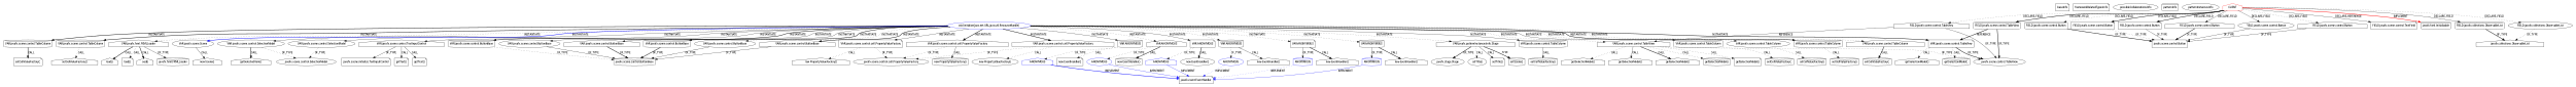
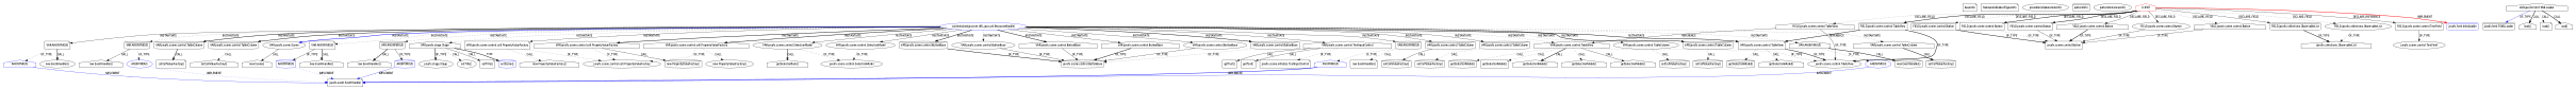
  digraph {
    fontname="Roboto Condensed"
    node [fontname="Roboto Condensed" shape=house isFrameworkType=false vertexType=VARIABLE_EXPRESION]
    edge [fontname="Roboto Condensed" style=dotted]
    baseInfo [category=pattern graphId=467 isAnonymous=false possibleRelation=true shape=note isFrameworkType="" vertexType=""]
    frameworkRelatedTypesInfo [0="javafx.fxml.Initializable" shape=note isFrameworkType="" vertexType=""]
    possibleCollaborationsInfo [0="467~INSTANTIATION-OVERRIDING_METHOD_DECLARATION-~javafx.fxml.Initializable ~javafx.event.EventHandler ~false~true" 1="467~INSTANTIATION-OVERRIDING_METHOD_DECLARATION-~javafx.fxml.Initializable ~javafx.event.EventHandler ~false~true" 2="467~INSTANTIATION-OVERRIDING_METHOD_DECLARATION-~javafx.fxml.Initializable ~javafx.event.EventHandler ~false~true" 3="467~INSTANTIATION-OVERRIDING_METHOD_DECLARATION-~javafx.fxml.Initializable ~javafx.event.EventHandler ~false~true" 4="467~INSTANTIATION-OVERRIDING_METHOD_DECLARATION-~javafx.fxml.Initializable ~javafx.event.EventHandler ~false~true" 5="467~INSTANTIATION-OVERRIDING_METHOD_DECLARATION-~javafx.fxml.Initializable ~javafx.event.EventHandler ~false~true" shape=ellipse isFrameworkType="" vertexType=""]
    patternInfo [frequency=2.0 patternRootClient=0 shape=cylinder isFrameworkType="" vertexType=""]
    patternInstancesInfo [0="diogocs1-FPessoais~/diogocs1-FPessoais/FPessoais-master/FinancasPessoais/src/app/controllers/HomeController.java~HomeController~2490" 1="crosswords-testEnvironment~/crosswords-testEnvironment/testEnvironment-master/src/GUI/MainController.java~MainController~2315" shape=ellipse isFrameworkType="" vertexType=""]
    n6 [label="new PropertyValueFactory()" vertexType=CONSTRUCTOR_CALL]
    n7 [label="VAR:javafx.scene.control.cell.PropertyValueFactory" shape=note]
    n8 [label="javafx.scene.control.cell.PropertyValueFactory" shape=ellipse vertexType=FRAMEWORK_CLASS_TYPE]
    n9 [color=blue label="void initialize(java.net.URL,java.util.ResourceBundle)" shape=ellipse vertexType=OVERRIDING_METHOD_DECLARATION]
    n10 [label="VAR:javafx.scene.control.SelectionModel" shape=ellipse]
    n11 [label="VAR:javafx.scene.control.SelectionModel" shape=ellipse]
    n12 [label="VAR:javafx.scene.control.TextInputControl"]
    n13 [label="VAR:javafx.scene.control.ButtonBase" shape=cylinder]
    n14 [label="VAR:javafx.scene.control.ButtonBase"]
    n15 [label="VAR:javafx.scene.control.ButtonBase" shape=ellipse]
    n16 [label="VAR:javafx.scene.control.ButtonBase"]
    n17 [label="VAR:javafx.scene.control.ButtonBase" shape=cylinder]
    n18 [label="VAR:javafx.scene.control.ButtonBase" shape=ellipse]
    n19 [label="VAR:javafx.scene.control.cell.PropertyValueFactory"]
    n20 [label="VAR:javafx.scene.control.cell.PropertyValueFactory"]
    n21 [label="VAR:ANONYMOUS" shape=cylinder]
    n22 [label="VAR:ANONYMOUS"]
    n23 [label="VAR:ANONYMOUS" shape=note]
    n24 [label="VAR:ANONYMOUS" shape=cylinder]
    n25 [label="VAR:ANONYMOUS" shape=note]
    n26 [label="VAR:ANONYMOUS" shape=cylinder]
-   n27 [label="VAR:javafx.patternInstancesInfo.Stage"]
+   n27 [label="VAR:javafx.stage.Stage"]
    n28 [label="VAR:javafx.scene.control.TableView"]
    n29 [label="VAR:javafx.scene.control.TableColumn" shape=cylinder]
    n30 [label="VAR:javafx.scene.control.TableColumn" shape=cylinder]
    n31 [label="VAR:javafx.scene.control.TableColumn" shape=ellipse]
    n32 [label="VAR:javafx.scene.control.TableColumn" shape=cylinder]
    n33 [label="VAR:javafx.scene.control.TableColumn"]
    n34 [label="VAR:javafx.scene.control.TableColumn" shape=cylinder]
    n35 [label="VAR:javafx.scene.control.TableColumn" shape=cylinder]
    n36 [label="VAR:javafx.fxml.FXMLLoader"]
    n37 [label="VAR:javafx.scene.control.TableView" shape=note]
    n38 [label="VAR:javafx.scene.Scene" shape=ellipse]
    n39 [label="getSelectedItem()" vertexType=INSIDE_CALL]
    n40 [label="javafx.scene.control.SelectionModel" shape=ellipse vertexType=FRAMEWORK_CLASS_TYPE]
    n41 [label="javafx.scene.initialize.TextInputControl" shape=note vertexType=FRAMEWORK_CLASS_TYPE]
    n42 [label="getText()" shape=note vertexType=INSIDE_CALL]
    n43 [label="getText()" shape=note vertexType=INSIDE_CALL]
    n44 [label="javafx.scene.control.ButtonBase" shape=cylinder vertexType=FRAMEWORK_CLASS_TYPE]
    n45 [label="new PropertyValueFactory()" shape=cylinder vertexType=CONSTRUCTOR_CALL]
    n46 [label="new PropertyValueFactory()" shape=ellipse vertexType=CONSTRUCTOR_CALL]
    n47 [color=blue label=ANONYMOUS vertexType=REFERENCE_ANONYMOUS_DECLARATION]
    n48 [label="new EventHandler()" shape=note vertexType=CONSTRUCTOR_CALL]
    n49 [color=blue label=ANONYMOUS shape=ellipse vertexType=REFERENCE_ANONYMOUS_DECLARATION]
    n50 [label="new EventHandler()" shape=cylinder vertexType=CONSTRUCTOR_CALL]
    n51 [color=blue label=ANONYMOUS vertexType=REFERENCE_ANONYMOUS_DECLARATION]
    n52 [label="new EventHandler()" shape=ellipse vertexType=CONSTRUCTOR_CALL]
    n53 [color=blue label=ANONYMOUS shape=ellipse vertexType=REFERENCE_ANONYMOUS_DECLARATION]
    n54 [label="new EventHandler()" vertexType=CONSTRUCTOR_CALL]
    n55 [color=blue label=ANONYMOUS shape=cylinder vertexType=REFERENCE_ANONYMOUS_DECLARATION]
    n56 [label="new EventHandler()" vertexType=CONSTRUCTOR_CALL]
    n57 [color=blue label=ANONYMOUS shape=cylinder vertexType=REFERENCE_ANONYMOUS_DECLARATION]
    n58 [label="new EventHandler()" vertexType=CONSTRUCTOR_CALL]
    n59 [label="javafx.stage.Stage" shape=ellipse vertexType=FRAMEWORK_CLASS_TYPE]
    n60 [label="setTitle()" shape=ellipse vertexType=INSIDE_CALL]
    n61 [label="setTitle()" shape=note vertexType=INSIDE_CALL]
-   n62 [label="setScene()" shape=cylinder vertexType=INSIDE_CALL]
+   n62 [label="setScene()" shape=cylinder vertexType=INSIDE_CALL color=blue]
    n63 [label="getSelectionModel()" vertexType=INSIDE_CALL]
    n64 [label="getSelectionModel()" shape=cylinder vertexType=INSIDE_CALL]
    n65 [label="getSelectionModel()" shape=note vertexType=INSIDE_CALL]
    n66 [label="javafx.scene.control.TableView" shape=ellipse vertexType=FRAMEWORK_CLASS_TYPE]
    n67 [label="getSelectionModel()" vertexType=INSIDE_CALL]
    n68 [label="getSelectionModel()" vertexType=INSIDE_CALL]
    n69 [label="setCellValueFactory()" shape=cylinder vertexType=INSIDE_CALL]
    n70 [label="setCellValueFactory()" shape=cylinder vertexType=INSIDE_CALL]
    n71 [label="setCellValueFactory()" shape=cylinder vertexType=INSIDE_CALL]
    n72 [label="setCellValueFactory()" shape=cylinder vertexType=INSIDE_CALL]
    n73 [label="setCellValueFactory()" shape=cylinder vertexType=INSIDE_CALL]
    n74 [label="setCellValueFactory()" shape=note vertexType=INSIDE_CALL]
    n75 [label="setCellValueFactory()" vertexType=INSIDE_CALL]
    n76 [label="javafx.fxml.FXMLLoader" shape=cylinder vertexType=FRAMEWORK_CLASS_TYPE]
    n77 [label="load()" vertexType=INSIDE_CALL]
    n78 [label="load()" shape=note vertexType=INSIDE_CALL]
    n79 [label="load()" vertexType=INSIDE_CALL]
    n80 [label="getSelectionModel()" vertexType=INSIDE_CALL]
    n81 [label="getSelectionModel()" shape=cylinder vertexType=INSIDE_CALL]
    n82 [label="new Scene()" vertexType=CONSTRUCTOR_CALL]
    n83 [color=red label=CLIENT vertexType=ROOT_CLIENT_CLASS_DECLARATION]
    n84 [label="FIELD:javafx.scene.control.Button" shape=cylinder vertexType=FIELD_DECLARATION]
    n85 [label="FIELD:javafx.scene.control.Button" shape=note vertexType=FIELD_DECLARATION]
    n86 [label="FIELD:javafx.scene.control.Button" shape=note vertexType=FIELD_DECLARATION]
    n87 [label="FIELD:javafx.scene.control.Button" vertexType=FIELD_DECLARATION]
    n88 [label="FIELD:javafx.scene.control.Button" shape=ellipse vertexType=FIELD_DECLARATION]
    n89 [label="FIELD:javafx.scene.control.Button" vertexType=FIELD_DECLARATION]
    n90 [label="FIELD:javafx.collections.ObservableList" shape=cylinder vertexType=FIELD_DECLARATION]
    n91 [label="FIELD:javafx.collections.ObservableList" shape=ellipse vertexType=FIELD_DECLARATION]
    n92 [label="FIELD:javafx.scene.control.TextField" shape=note vertexType=FIELD_DECLARATION]
-   n93 [label="javafx.fxml.Initializable" shape=cylinder vertexType=FRAMEWORK_INTERFACE_TYPE]
+   n93 [label="javafx.fxml.Initializable" shape=cylinder vertexType=FRAMEWORK_INTERFACE_TYPE color=blue]
    n94 [label="FIELD:javafx.scene.control.TableView" shape=cylinder vertexType=FIELD_DECLARATION]
    n95 [label="FIELD:javafx.scene.control.TableView" vertexType=FIELD_DECLARATION]
    n96 [label="javafx.scene.control.Button" shape=note vertexType=FRAMEWORK_CLASS_TYPE]
    n97 [label="javafx.collections.ObservableList" vertexType=FRAMEWORK_INTERFACE_TYPE]
+   n98 [label="javafx.scene.control.TextField" shape=ellipse vertexType=FRAMEWORK_CLASS_TYPE]
    n99 [label="javafx.event.EventHandler" shape=note vertexType=FRAMEWORK_INTERFACE_TYPE]
    n7 -> n6 [label=CALL]
    n7 -> n8 [label=OF_TYPE]
    n9 -> n7 [label=INSTANTIATE style=solid]
    n9 -> n10 [label=INSTANTIATE style=solid]
    n9 -> n11 [label=INSTANTIATE style=solid]
    n9 -> n12 [label=INSTANTIATE style=solid]
    n9 -> n13 [label=INSTANTIATE style=bold]
    n9 -> n14 [label=INSTANTIATE style=solid]
    n9 -> n15 [label=INSTANTIATE]
    n9 -> n16 [label=INSTANTIATE style=bold]
    n9 -> n17 [label=INSTANTIATE style=bold]
    n9 -> n18 [label=INSTANTIATE style=solid]
    n9 -> n19 [label=INSTANTIATE style=bold]
    n9 -> n20 [label=INSTANTIATE style=bold]
    n9 -> n21 [label=INSTANTIATE style=solid]
    n9 -> n22 [label=INSTANTIATE]
    n9 -> n23 [label=INSTANTIATE style=solid]
    n9 -> n24 [label=INSTANTIATE]
    n9 -> n25 [label=INSTANTIATE]
    n9 -> n26 [label=INSTANTIATE]
    n9 -> n27 [label=INSTANTIATE]
    n9 -> n28 [label=INSTANTIATE]
    n9 -> n29 [label=INSTANTIATE style=solid]
    n9 -> n30 [label=INSTANTIATE style=solid]
    n9 -> n31 [label=INSTANTIATE]
    n9 -> n32 [label=INSTANTIATE style=bold]
    n9 -> n33 [label=INSTANTIATE]
    n9 -> n34 [label=INSTANTIATE style=bold]
    n9 -> n35 [label=INSTANTIATE style=bold]
-   n9 -> n36 [label=INSTANTIATE]
    n9 -> n37 [label=INSTANTIATE style=bold]
    n9 -> n38 [color=blue label=INSTANTIATE style=bold]
    n10 -> n39 [label=CALL style=bold]
    n10 -> n40 [label=OF_TYPE]
    n11 -> n40 [label=OF_TYPE]
-   n12 -> n41 [label=OF_TYPE style=solid]
+   n12 -> n41 [label=OF_TYPE]
    n12 -> n42 [label=CALL style=solid]
    n12 -> n43 [label=CALL style=solid]
    n13 -> n44 [label=OF_TYPE style=bold]
    n14 -> n44 [label=OF_TYPE style=bold]
    n15 -> n44 [label=OF_TYPE style=solid]
    n16 -> n44 [label=OF_TYPE style=solid]
    n17 -> n44 [label=OF_TYPE]
    n18 -> n44 [label=OF_TYPE style=solid]
    n19 -> n8 [label=OF_TYPE]
    n19 -> n45 [label=CALL style=solid]
    n20 -> n8 [label=OF_TYPE]
    n20 -> n46 [label=CALL]
    n21 -> n47 [label=OF_TYPE]
    n21 -> n48 [label=CALL]
    n22 -> n49 [label=OF_TYPE]
    n22 -> n50 [label=CALL style=bold]
    n23 -> n51 [label=OF_TYPE]
    n23 -> n52 [label=CALL style=bold]
    n24 -> n53 [label=OF_TYPE]
    n24 -> n54 [label=CALL style=solid]
    n25 -> n55 [label=OF_TYPE style=solid]
    n25 -> n56 [label=CALL style=bold]
    n26 -> n57 [label=OF_TYPE style=solid]
    n26 -> n58 [label=CALL style=bold]
    n27 -> n59 [label=OF_TYPE style=bold]
    n27 -> n60 [label=CALL]
    n27 -> n61 [label=CALL style=solid]
    n27 -> n62 [label=TYPE style=bold]
    n28 -> n63 [label=CALL style=bold]
    n28 -> n64 [label=CALL]
    n28 -> n65 [label=CALL]
    n28 -> n66 [label=OF_TYPE]
    n28 -> n67 [label=CALL]
    n28 -> n68 [label=CALL style=solid]
    n29 -> n69 [label=CALL style=solid]
    n30 -> n70 [label=CALL]
    n31 -> n71 [label=CALL]
    n32 -> n72 [label=CALL]
    n33 -> n73 [label=CALL style=bold]
    n34 -> n74 [label=CALL style=bold]
    n35 -> n75 [label=CALL]
-   n36 -> n76 [label=OF_TYPE style=solid]
+   n36 -> n76 [label=OF_TYPE style=solid color=blue]
    n36 -> n77 [label=CALL style=bold]
    n36 -> n78 [label=CALL]
    n36 -> n79 [label=CALL style=bold]
    n37 -> n66 [label=OF_TYPE style=bold]
    n37 -> n80 [label=CALL]
    n37 -> n81 [label=CALL]
    n38 -> n82 [label=CALL style=solid]
    n47 -> n99 [color=blue label=IMPLEMENT style=bold]
    n49 -> n99 [color=blue label=IMPLEMENT style=solid]
    n51 -> n99 [color=blue label=IMPLEMENT style=solid]
    n53 -> n99 [color=blue label=IMPLEMENT]
    n55 -> n99 [color=blue label=IMPLEMENT]
    n57 -> n99 [color=blue label=IMPLEMENT style=solid]
    n83 -> n84 [label=DECLARE_FIELD]
    n83 -> n85 [label=DECLARE_FIELD style=bold]
    n83 -> n86 [label=DECLARE_FIELD style=bold]
    n83 -> n87 [label=DECLARE_FIELD style=solid]
    n83 -> n88 [label=DECLARE_FIELD style=solid]
    n83 -> n89 [label=DECLARE_FIELD]
    n83 -> n90 [label=DECLARE_FIELD style=solid]
    n83 -> n91 [label=DECLARE_FIELD]
    n83 -> n92 [label=DECLARE_REFERENCE style=solid]
    n83 -> n93 [color=red label=IMPLEMENT style=bold]
    n83 -> n94 [label=DECLARE_FIELD style=bold]
    n83 -> n95 [label=DECLARE_FIELD]
    n84 -> n96 [label=OF_TYPE style=bold]
    n85 -> n96 [label=OF_TYPE]
    n86 -> n96 [label=OF_TYPE style=solid]
    n87 -> n96 [label=OF_TYPE style=bold]
    n88 -> n96 [label=OF_TYPE style=solid]
    n89 -> n96 [label=OF_TYPE style=solid]
    n90 -> n97 [label=OF_TYPE style=bold]
    n91 -> n97 [label=OF_TYPE]
+   n92 -> n98 [label=OF_TYPE style=solid]
    n94 -> n37 [label=REFERENCE style=bold]
    n94 -> n66 [label=OF_TYPE style=bold]
    n95 -> n28 [label=REFERENCE style=solid]
    n95 -> n66 [label=OF_TYPE style=solid]
  }
